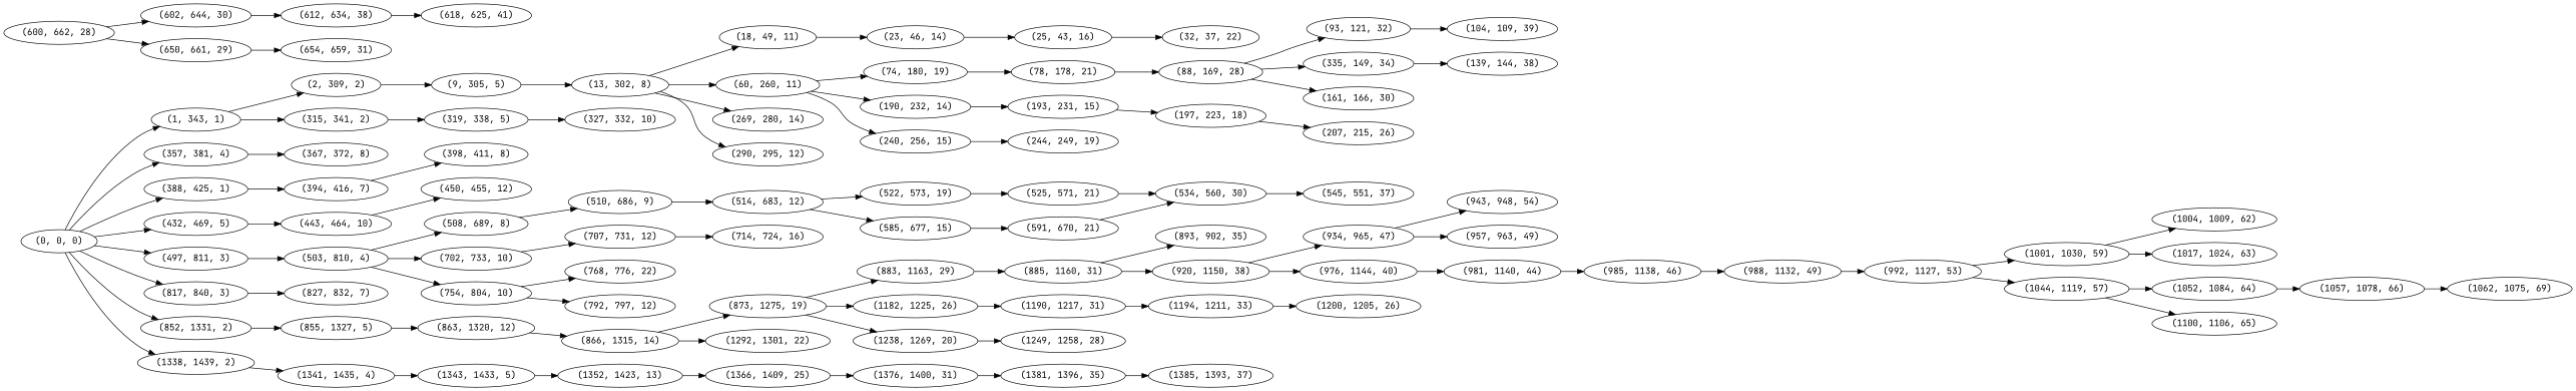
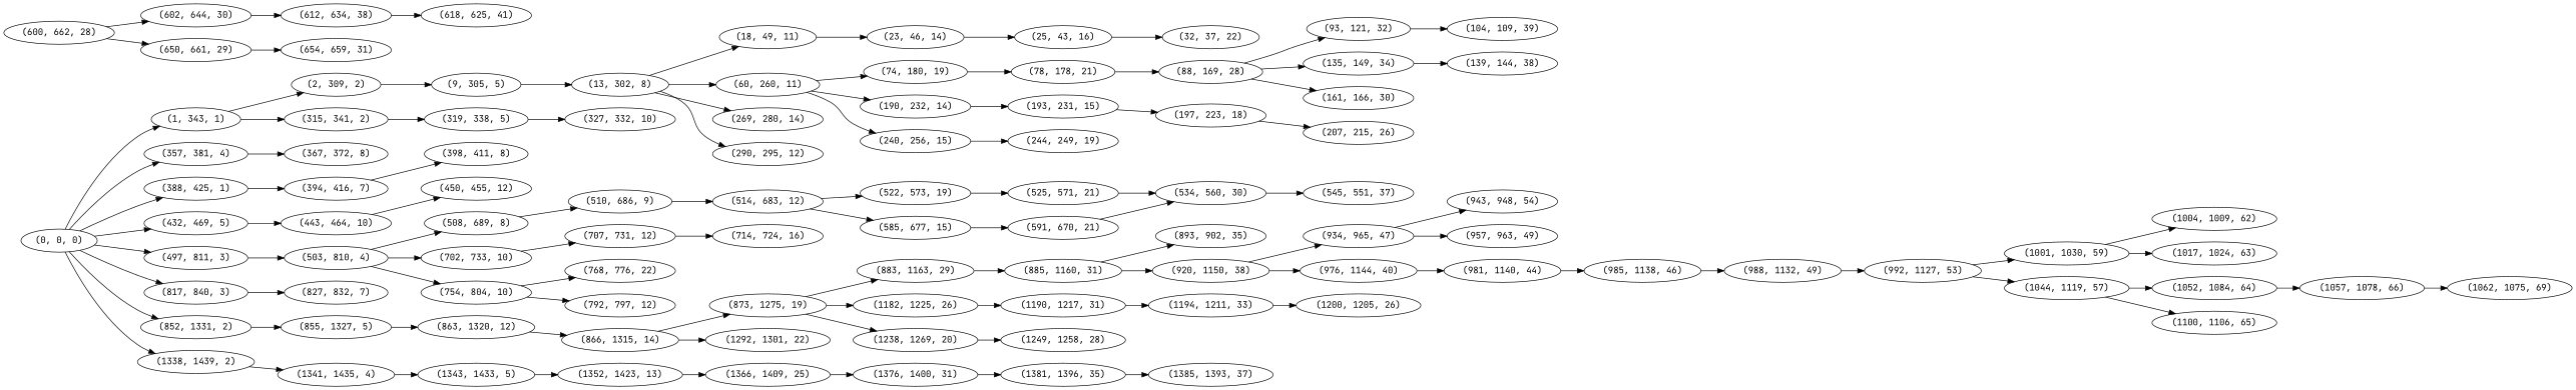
  digraph {
    fontname="JetBrains Mono"
    rankdir=LR
    node [fontname="JetBrains Mono"]
    edge [fontname="JetBrains Mono"]
    "(0, 0, 0)"
    "(1, 343, 1)"
    "(357, 381, 4)"
    "(388, 425, 1)"
    "(432, 469, 5)"
    "(497, 811, 3)"
    "(817, 840, 3)"
    "(852, 1331, 2)"
    "(1338, 1439, 2)"
    "(2, 309, 2)"
    "(315, 341, 2)"
    "(367, 372, 8)"
    "(394, 416, 7)"
    "(443, 464, 10)"
    "(503, 810, 4)"
    "(827, 832, 7)"
    "(855, 1327, 5)"
    "(1341, 1435, 4)"
    "(9, 305, 5)"
    "(319, 338, 5)"
    "(13, 302, 8)"
    "(18, 49, 11)"
    "(60, 260, 11)"
    "(269, 280, 14)"
    "(290, 295, 12)"
    "(23, 46, 14)"
    "(74, 180, 19)"
    "(190, 232, 14)"
    "(240, 256, 15)"
    "(25, 43, 16)"
    "(32, 37, 22)"
    "(78, 178, 21)"
    "(193, 231, 15)"
    "(244, 249, 19)"
    "(88, 169, 28)"
    "(93, 121, 32)"
-   "(135, 149, 34)" [label="(335, 149, 34)"]
+   "(135, 149, 34)"
    "(161, 166, 30)"
    "(104, 109, 39)"
    "(139, 144, 38)"
    "(197, 223, 18)"
    "(207, 215, 26)"
    "(327, 332, 10)"
    "(398, 411, 8)"
    "(450, 455, 12)"
    "(508, 689, 8)"
    "(702, 733, 10)"
    "(754, 804, 10)"
    "(510, 686, 9)"
    "(707, 731, 12)"
    "(768, 776, 22)"
    "(792, 797, 12)"
    "(514, 683, 12)"
    "(522, 573, 19)"
    "(585, 677, 15)"
    "(525, 571, 21)"
    "(591, 670, 21)"
    "(534, 560, 30)"
    "(545, 551, 37)"
    "(600, 662, 28)"
    "(602, 644, 30)"
    "(650, 661, 29)"
    "(612, 634, 38)"
    "(654, 659, 31)"
    "(618, 625, 41)"
    "(714, 724, 16)"
    "(863, 1320, 12)"
    "(866, 1315, 14)"
    "(873, 1275, 19)"
    "(1292, 1301, 22)"
    "(883, 1163, 29)"
    "(1182, 1225, 26)"
    "(1238, 1269, 20)"
    "(885, 1160, 31)"
    "(1190, 1217, 31)"
    "(1249, 1258, 28)"
    "(893, 902, 35)"
    "(920, 1150, 38)"
    "(934, 965, 47)"
    "(976, 1144, 40)"
    "(943, 948, 54)"
    "(957, 963, 49)"
    "(981, 1140, 44)"
    "(985, 1138, 46)"
    "(988, 1132, 49)"
    "(992, 1127, 53)"
    "(1001, 1030, 59)"
    "(1044, 1119, 57)"
    "(1004, 1009, 62)"
    "(1017, 1024, 63)"
    "(1052, 1084, 64)"
    "(1100, 1106, 65)"
    "(1057, 1078, 66)"
    "(1062, 1075, 69)"
    "(1194, 1211, 33)"
    n96 [label="(1200, 1205, 26)"]
    "(1343, 1433, 5)"
    "(1352, 1423, 13)"
    "(1366, 1409, 25)"
    "(1376, 1400, 31)"
    "(1381, 1396, 35)"
    "(1385, 1393, 37)"
    "(0, 0, 0)" -> "(1, 343, 1)"
    "(0, 0, 0)" -> "(357, 381, 4)"
    "(0, 0, 0)" -> "(388, 425, 1)"
    "(0, 0, 0)" -> "(432, 469, 5)"
    "(0, 0, 0)" -> "(497, 811, 3)"
    "(0, 0, 0)" -> "(817, 840, 3)"
    "(0, 0, 0)" -> "(852, 1331, 2)"
    "(0, 0, 0)" -> "(1338, 1439, 2)"
    "(1, 343, 1)" -> "(2, 309, 2)"
    "(1, 343, 1)" -> "(315, 341, 2)"
    "(357, 381, 4)" -> "(367, 372, 8)"
    "(388, 425, 1)" -> "(394, 416, 7)"
    "(432, 469, 5)" -> "(443, 464, 10)"
    "(497, 811, 3)" -> "(503, 810, 4)"
    "(817, 840, 3)" -> "(827, 832, 7)"
    "(852, 1331, 2)" -> "(855, 1327, 5)"
    "(1338, 1439, 2)" -> "(1341, 1435, 4)"
    "(2, 309, 2)" -> "(9, 305, 5)"
    "(315, 341, 2)" -> "(319, 338, 5)"
    "(394, 416, 7)" -> "(398, 411, 8)"
    "(443, 464, 10)" -> "(450, 455, 12)"
    "(503, 810, 4)" -> "(508, 689, 8)"
    "(503, 810, 4)" -> "(702, 733, 10)"
    "(503, 810, 4)" -> "(754, 804, 10)"
    "(855, 1327, 5)" -> "(863, 1320, 12)"
    "(1341, 1435, 4)" -> "(1343, 1433, 5)"
    "(9, 305, 5)" -> "(13, 302, 8)"
    "(319, 338, 5)" -> "(327, 332, 10)"
    "(13, 302, 8)" -> "(18, 49, 11)"
    "(13, 302, 8)" -> "(60, 260, 11)"
    "(13, 302, 8)" -> "(269, 280, 14)"
    "(13, 302, 8)" -> "(290, 295, 12)"
    "(18, 49, 11)" -> "(23, 46, 14)"
    "(60, 260, 11)" -> "(74, 180, 19)"
    "(60, 260, 11)" -> "(190, 232, 14)"
    "(60, 260, 11)" -> "(240, 256, 15)"
    "(23, 46, 14)" -> "(25, 43, 16)"
    "(74, 180, 19)" -> "(78, 178, 21)"
    "(190, 232, 14)" -> "(193, 231, 15)"
    "(240, 256, 15)" -> "(244, 249, 19)"
    "(25, 43, 16)" -> "(32, 37, 22)"
    "(78, 178, 21)" -> "(88, 169, 28)"
    "(193, 231, 15)" -> "(197, 223, 18)"
    "(88, 169, 28)" -> "(93, 121, 32)"
    "(88, 169, 28)" -> "(135, 149, 34)"
    "(88, 169, 28)" -> "(161, 166, 30)"
    "(93, 121, 32)" -> "(104, 109, 39)"
    "(135, 149, 34)" -> "(139, 144, 38)"
    "(197, 223, 18)" -> "(207, 215, 26)"
    "(508, 689, 8)" -> "(510, 686, 9)"
    "(702, 733, 10)" -> "(707, 731, 12)"
    "(754, 804, 10)" -> "(768, 776, 22)"
    "(754, 804, 10)" -> "(792, 797, 12)"
    "(510, 686, 9)" -> "(514, 683, 12)"
    "(707, 731, 12)" -> "(714, 724, 16)"
    "(514, 683, 12)" -> "(522, 573, 19)"
    "(514, 683, 12)" -> "(585, 677, 15)"
    "(522, 573, 19)" -> "(525, 571, 21)"
    "(585, 677, 15)" -> "(591, 670, 21)"
    "(525, 571, 21)" -> "(534, 560, 30)"
    "(591, 670, 21)" -> "(534, 560, 30)"
    "(534, 560, 30)" -> "(545, 551, 37)"
    "(600, 662, 28)" -> "(602, 644, 30)"
    "(600, 662, 28)" -> "(650, 661, 29)"
    "(602, 644, 30)" -> "(612, 634, 38)"
    "(650, 661, 29)" -> "(654, 659, 31)"
    "(612, 634, 38)" -> "(618, 625, 41)"
    "(863, 1320, 12)" -> "(866, 1315, 14)"
    "(866, 1315, 14)" -> "(873, 1275, 19)"
    "(866, 1315, 14)" -> "(1292, 1301, 22)"
    "(873, 1275, 19)" -> "(883, 1163, 29)"
    "(873, 1275, 19)" -> "(1182, 1225, 26)"
    "(873, 1275, 19)" -> "(1238, 1269, 20)"
    "(883, 1163, 29)" -> "(885, 1160, 31)"
    "(1182, 1225, 26)" -> "(1190, 1217, 31)"
    "(1238, 1269, 20)" -> "(1249, 1258, 28)"
    "(885, 1160, 31)" -> "(893, 902, 35)"
    "(885, 1160, 31)" -> "(920, 1150, 38)"
    "(1190, 1217, 31)" -> "(1194, 1211, 33)"
    "(920, 1150, 38)" -> "(934, 965, 47)"
    "(920, 1150, 38)" -> "(976, 1144, 40)"
    "(934, 965, 47)" -> "(943, 948, 54)"
    "(934, 965, 47)" -> "(957, 963, 49)"
    "(976, 1144, 40)" -> "(981, 1140, 44)"
    "(981, 1140, 44)" -> "(985, 1138, 46)"
    "(985, 1138, 46)" -> "(988, 1132, 49)"
    "(988, 1132, 49)" -> "(992, 1127, 53)"
    "(992, 1127, 53)" -> "(1001, 1030, 59)"
    "(992, 1127, 53)" -> "(1044, 1119, 57)"
    "(1001, 1030, 59)" -> "(1004, 1009, 62)"
    "(1001, 1030, 59)" -> "(1017, 1024, 63)"
    "(1044, 1119, 57)" -> "(1052, 1084, 64)"
    "(1044, 1119, 57)" -> "(1100, 1106, 65)"
    "(1052, 1084, 64)" -> "(1057, 1078, 66)"
    "(1057, 1078, 66)" -> "(1062, 1075, 69)"
    "(1194, 1211, 33)" -> n96
    "(1343, 1433, 5)" -> "(1352, 1423, 13)"
    "(1352, 1423, 13)" -> "(1366, 1409, 25)"
    "(1366, 1409, 25)" -> "(1376, 1400, 31)"
    "(1376, 1400, 31)" -> "(1381, 1396, 35)"
    "(1381, 1396, 35)" -> "(1385, 1393, 37)"
  }
